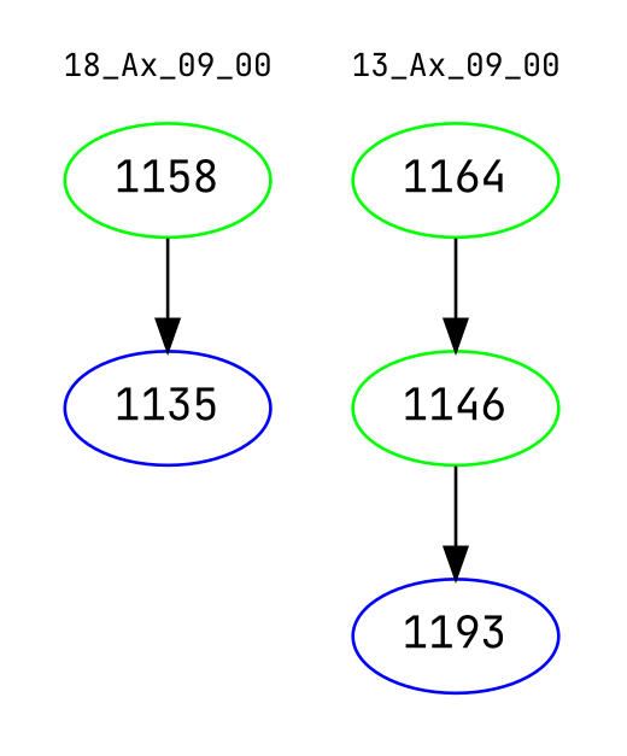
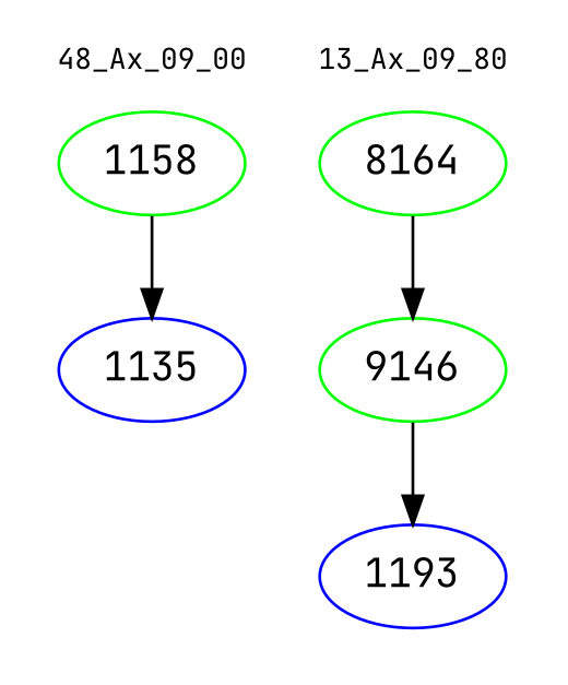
  digraph {
    fontname="JetBrains Mono"
    node [color=green fontname="JetBrains Mono"]
    edge [color=black fontname="JetBrains Mono"]
    n1 [label=1158]
    n2 [color=blue label=1135]
-   n3 [label=1164]
-   n4 [label=1146]
+   n3 [label=8164]
+   n4 [label=9146]
    n5 [color=blue label=1193]
    subgraph cluster_1 {
      color=white
      fontsize=10
-     label="18_Ax_09_00"
+     label="48_Ax_09_00"
      n1
      n2
    }
    subgraph cluster_2 {
      color=white
      fontsize=10
-     label="13_Ax_09_00"
+     label="13_Ax_09_80"
      n3
      n4
      n5
    }
    n1 -> n2
    n3 -> n4
    n4 -> n5
  }
